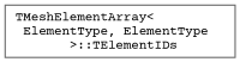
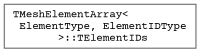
  digraph {
    rankdir=LR
    fontname="Courier Prime"
-   n1 [color=grey40 fillcolor=white fontname="Courier Prime" fontsize=10 height=0.2 label="TMeshElementArray\<\l ElementType, ElementType\l \>::TElementIDs" shape=box style=filled width=0.4]
+   n1 [color=grey40 fillcolor=white fontname="Courier Prime" fontsize=10 height=0.2 label="TMeshElementArray\<\l ElementType, ElementIDType\l \>::TElementIDs" shape=box style=filled width=0.4]
  }
